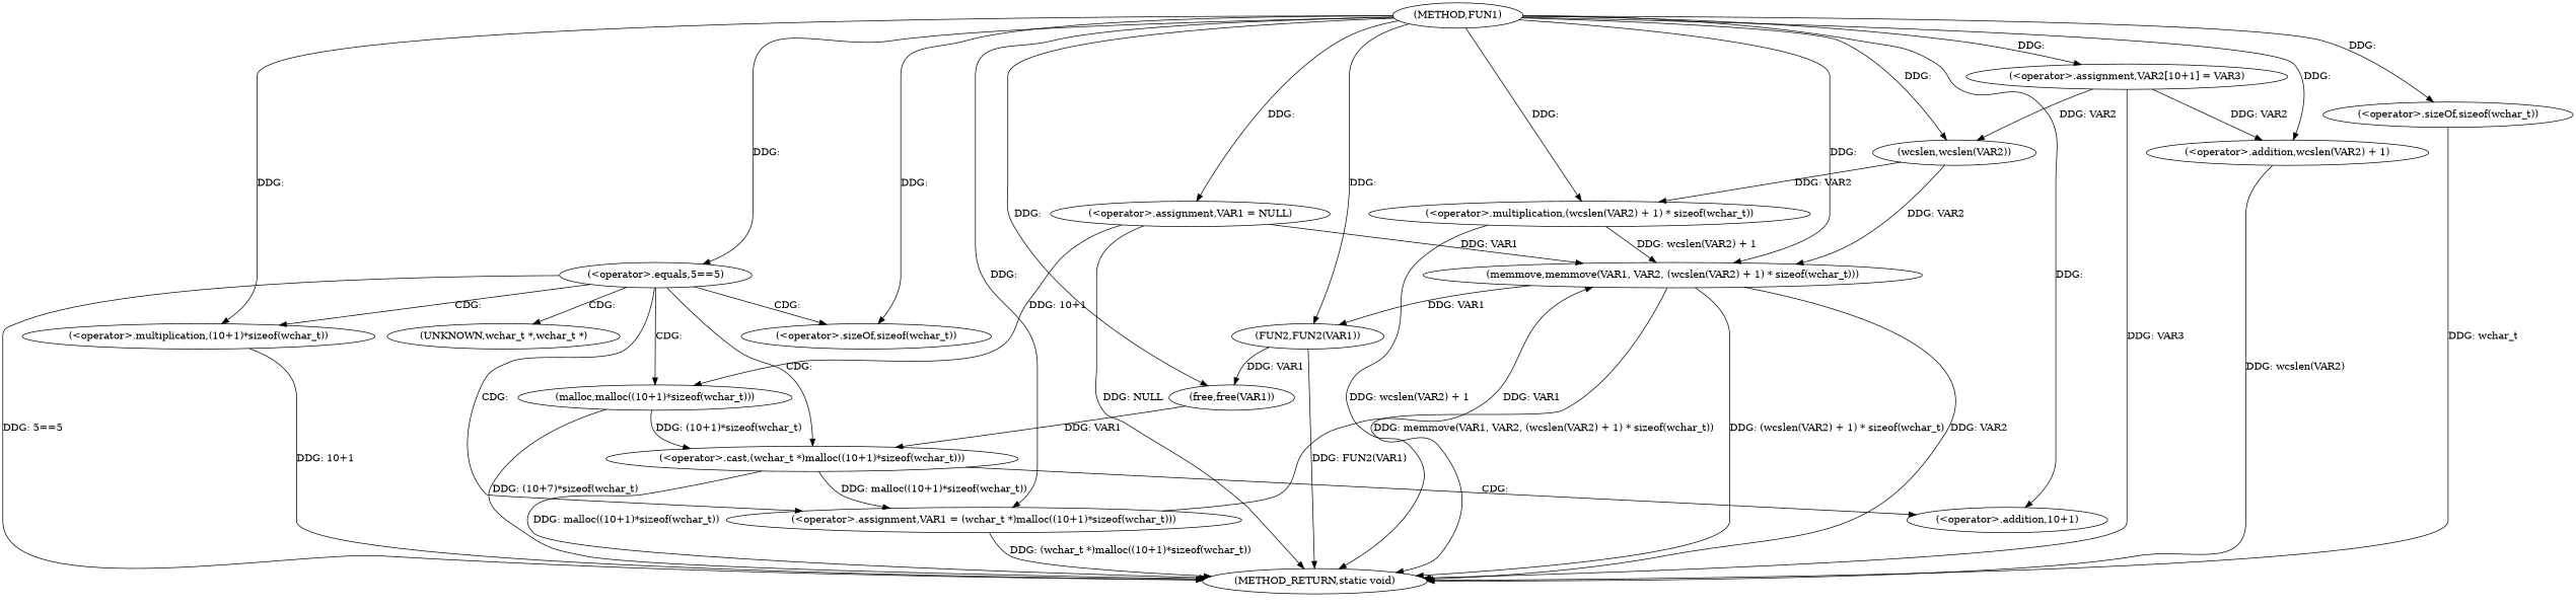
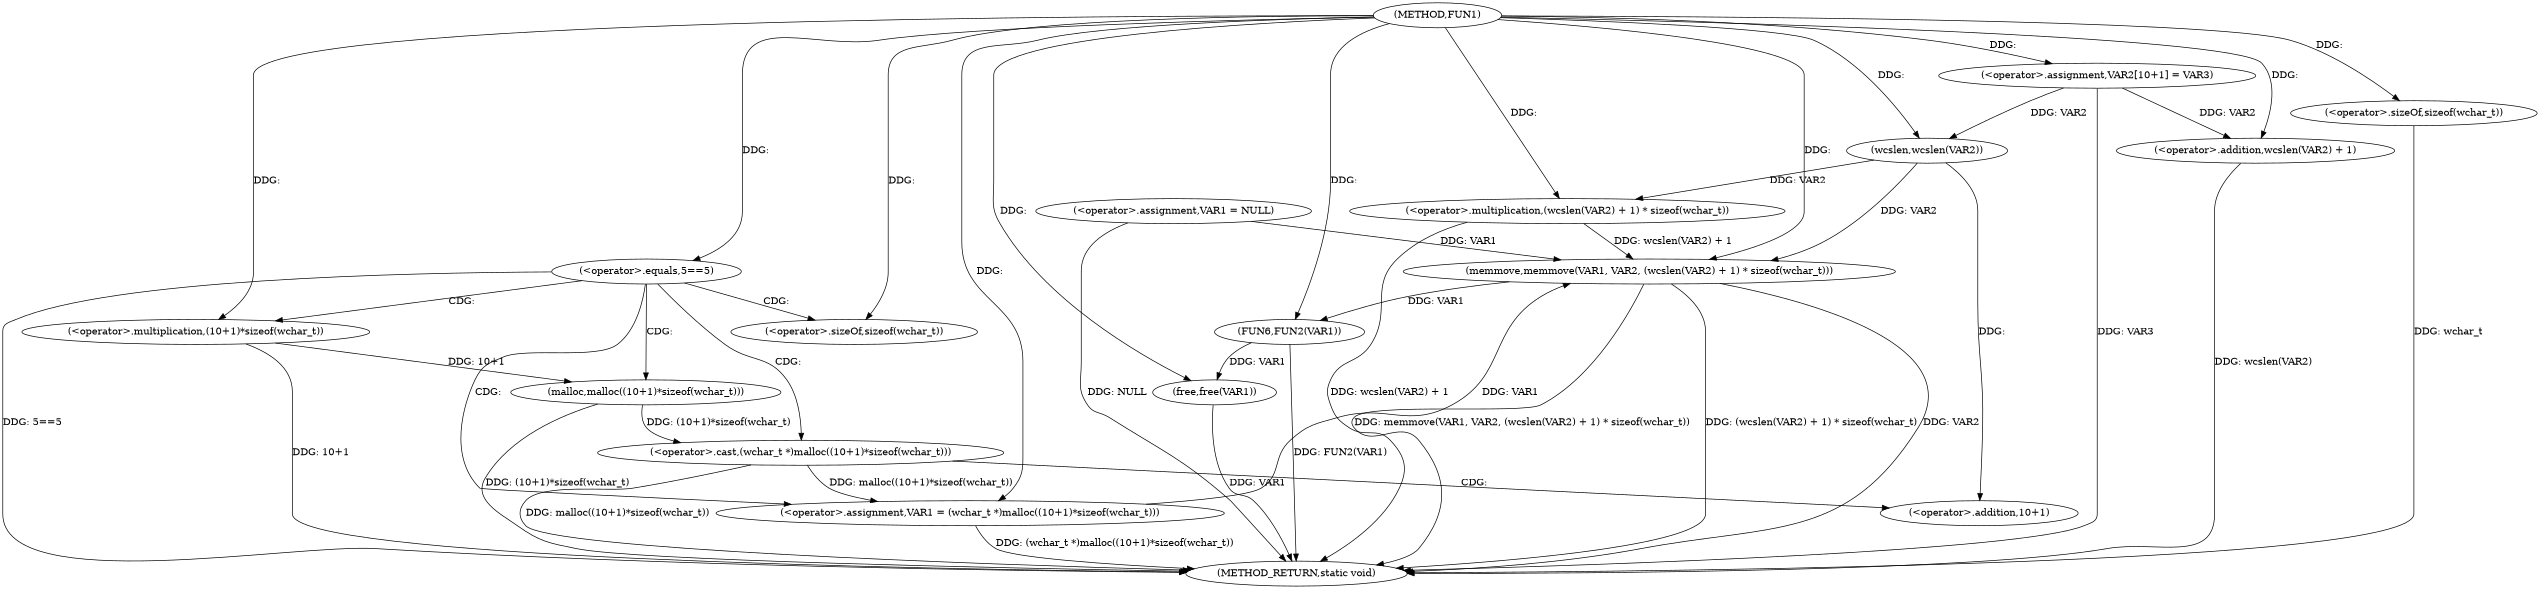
  digraph {
    n1 [label="(METHOD,FUN1)"]
    n2 [label="(<operator>.assignment,VAR1 = NULL)"]
    n3 [label="(<operator>.equals,5==5)"]
    n4 [label="(<operator>.assignment,VAR1 = (wchar_t *)malloc((10+1)*sizeof(wchar_t)))"]
    n5 [label="(<operator>.multiplication,(10+1)*sizeof(wchar_t))"]
    n6 [label="(<operator>.addition,10+1)"]
    n7 [label="(<operator>.sizeOf,sizeof(wchar_t))"]
    n8 [label="(<operator>.assignment,VAR2[10+1] = VAR3)"]
    n9 [label="(memmove,memmove(VAR1, VAR2, (wcslen(VAR2) + 1) * sizeof(wchar_t)))"]
    n10 [label="(<operator>.multiplication,(wcslen(VAR2) + 1) * sizeof(wchar_t))"]
    n11 [label="(<operator>.addition,wcslen(VAR2) + 1)"]
    n12 [label="(wcslen,wcslen(VAR2))"]
    n13 [label="(<operator>.sizeOf,sizeof(wchar_t))"]
-   n14 [label="(FUN2,FUN2(VAR1))"]
+   n14 [label="(FUN6,FUN2(VAR1))"]
    n15 [label="(free,free(VAR1))"]
    n16 [label="(METHOD_RETURN,static void)"]
    n17 [label="(<operator>.cast,(wchar_t *)malloc((10+1)*sizeof(wchar_t)))"]
    n18 [label="(malloc,malloc((10+1)*sizeof(wchar_t)))"]
-   n19 [label="(UNKNOWN,wchar_t *,wchar_t *)"]
-   n1 -> n2 [label="DDG: "]
    n1 -> n3 [label="DDG: "]
    n1 -> n4 [label="DDG: "]
    n1 -> n5 [label="DDG: "]
-   n1 -> n6 [label="DDG: "]
+   n12 -> n6 [label="DDG: "]
    n1 -> n7 [label="DDG: "]
    n1 -> n8 [label="DDG: "]
    n1 -> n9 [label="DDG: "]
    n1 -> n10 [label="DDG: "]
    n1 -> n11 [label="DDG: "]
    n1 -> n12 [label="DDG: "]
    n1 -> n13 [label="DDG: "]
    n1 -> n14 [label="DDG: "]
    n1 -> n15 [label="DDG: "]
    n2 -> n9 [label="DDG: VAR1"]
    n2 -> n16 [label="DDG: NULL"]
    n3 -> n4 [label="CDG: "]
    n3 -> n5 [label="CDG: "]
    n3 -> n7 [label="CDG: "]
    n3 -> n16 [label="DDG: 5==5"]
    n3 -> n17 [label="CDG: "]
    n3 -> n18 [label="CDG: "]
-   n3 -> n19 [label="CDG: "]
    n4 -> n9 [label="DDG: VAR1"]
    n4 -> n16 [label="DDG: (wchar_t *)malloc((10+1)*sizeof(wchar_t))"]
    n5 -> n16 [label="DDG: 10+1"]
-   n2 -> n18 [label="DDG: 10+1"]
+   n5 -> n18 [label="DDG: 10+1"]
    n8 -> n11 [label="DDG: VAR2"]
    n8 -> n12 [label="DDG: VAR2"]
    n8 -> n16 [label="DDG: VAR3"]
    n9 -> n14 [label="DDG: VAR1"]
    n9 -> n16 [label="DDG: memmove(VAR1, VAR2, (wcslen(VAR2) + 1) * sizeof(wchar_t))"]
    n9 -> n16 [label="DDG: (wcslen(VAR2) + 1) * sizeof(wchar_t)"]
    n9 -> n16 [label="DDG: VAR2"]
    n10 -> n9 [label="DDG: wcslen(VAR2) + 1"]
    n10 -> n16 [label="DDG: wcslen(VAR2) + 1"]
    n11 -> n16 [label="DDG: wcslen(VAR2)"]
    n12 -> n9 [label="DDG: VAR2"]
    n12 -> n10 [label="DDG: VAR2"]
    n13 -> n16 [label="DDG: wchar_t"]
    n14 -> n15 [label="DDG: VAR1"]
    n14 -> n16 [label="DDG: FUN2(VAR1)"]
-   n15 -> n17 [label="DDG: VAR1"]
+   n15 -> n16 [label="DDG: VAR1"]
    n17 -> n4 [label="DDG: malloc((10+1)*sizeof(wchar_t))"]
    n17 -> n6 [label="CDG: "]
    n17 -> n16 [label="DDG: malloc((10+1)*sizeof(wchar_t))"]
-   n18 -> n16 [label="DDG: (10+7)*sizeof(wchar_t)"]
+   n18 -> n16 [label="DDG: (10+1)*sizeof(wchar_t)"]
    n18 -> n17 [label="DDG: (10+1)*sizeof(wchar_t)"]
  }
